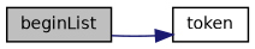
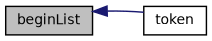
  digraph {
    rankdir=LR
    node [color=black fontname=Helvetica fontsize=10 shape=record style=filled]
    n1 [fillcolor=grey75 fontcolor=black height=0.2 label=beginList width=0.4]
    n2 [fillcolor=white height=0.2 label=token width=0.4]
-   n1 -> n2 [color=midnightblue fontname=Helvetica fontsize=10 labelfontname=Helvetica labelfontsize=10 style=solid]
+   n2 -> n1 [color=midnightblue fontname=Helvetica fontsize=10 labelfontname=Helvetica labelfontsize=10 style=solid]
  }
